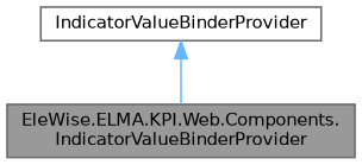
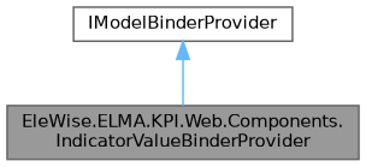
  digraph {
    node [color=gray40 fontname=Helvetica fontsize=10 shape=box style=filled]
    n1 [fillcolor=grey60 fontcolor=black height=0.2 label="EleWise.ELMA.KPI.Web.Components.\lIndicatorValueBinderProvider" width=0.4]
-   n2 [fillcolor=white height=0.2 label=IndicatorValueBinderProvider width=0.4]
+   n2 [fillcolor=white height=0.2 label=IModelBinderProvider width=0.4]
    n2 -> n1 [color=steelblue1 dir=back fontname=Helvetica fontsize=10 labelfontname=Helvetica labelfontsize=10 style=solid]
  }
